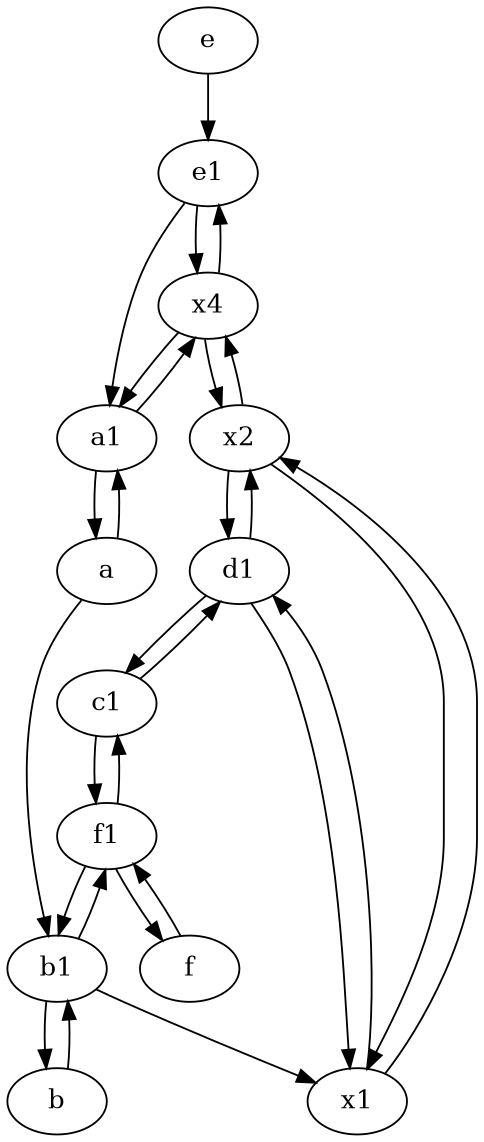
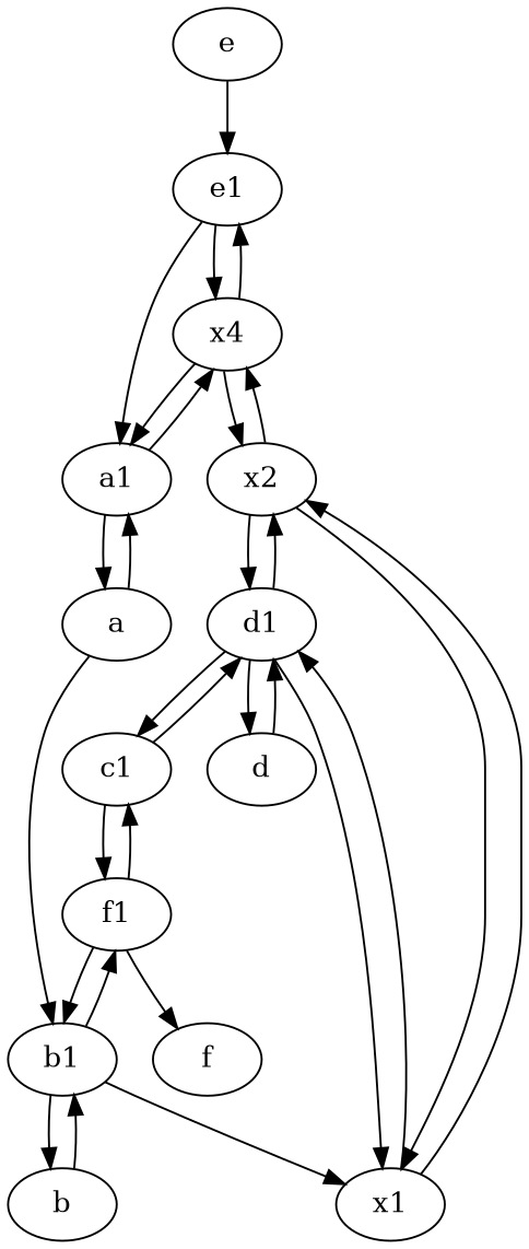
  digraph {
    e
    e1
    n3 [label=x4]
    a1
    b1
    x1
    f1
    b
    d1
    x2
    c1
+   d
    f
    a
    e -> e1
    e1 -> n3
    e1 -> a1
    n3 -> e1
    n3 -> a1
    n3 -> x2
    a1 -> n3
    a1 -> a
    b1 -> x1
    b1 -> f1
    b1 -> b
    x1 -> d1
    x1 -> x2
    f1 -> b1
    f1 -> c1
    f1 -> f
    b -> b1
    d1 -> x1
    d1 -> x2
    d1 -> c1
+   d1 -> d
    x2 -> n3
    x2 -> x1
    x2 -> d1
    c1 -> f1
    c1 -> d1
-   f -> f1
+   d -> d1
    a -> a1
    a -> b1
  }
